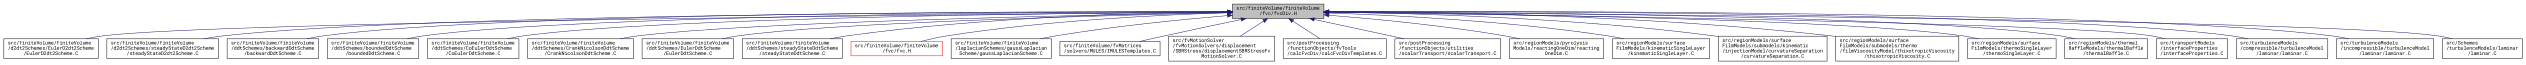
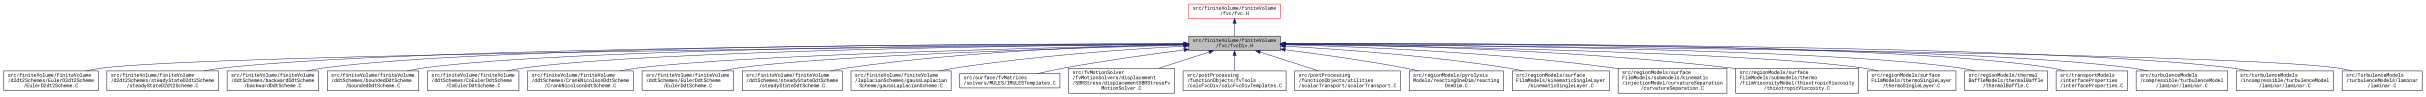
  digraph {
    fontname="Roboto Mono"
    node [color=black fontname="Roboto Mono" fontsize=10 shape=record]
    edge [color=midnightblue dir=back fontname="Roboto Mono" fontsize=10 labelfontname=FreeSans labelfontsize=10 style=solid]
    n1 [fillcolor=grey75 fontcolor=black height=0.2 label="src/finiteVolume/finiteVolume\l/fvc/fvcDiv.H" style=filled width=0.4]
    n2 [height=0.2 label="src/finiteVolume/finiteVolume\l/d2dt2Schemes/EulerD2dt2Scheme\l/EulerD2dt2Scheme.C" width=0.4]
    n3 [height=0.2 label="src/finiteVolume/finiteVolume\l/d2dt2Schemes/steadyStateD2dt2Scheme\l/steadyStateD2dt2Scheme.C" width=0.4]
    n4 [height=0.2 label="src/finiteVolume/finiteVolume\l/ddtSchemes/backwardDdtScheme\l/backwardDdtScheme.C" width=0.4]
    n5 [height=0.2 label="src/finiteVolume/finiteVolume\l/ddtSchemes/boundedDdtScheme\l/boundedDdtScheme.C" width=0.4]
    n6 [height=0.2 label="src/finiteVolume/finiteVolume\l/ddtSchemes/CoEulerDdtScheme\l/CoEulerDdtScheme.C" width=0.4]
    n7 [height=0.2 label="src/finiteVolume/finiteVolume\l/ddtSchemes/CrankNicolsonDdtScheme\l/CrankNicolsonDdtScheme.C" width=0.4]
    n8 [height=0.2 label="src/finiteVolume/finiteVolume\l/ddtSchemes/EulerDdtScheme\l/EulerDdtScheme.C" width=0.4]
    n9 [height=0.2 label="src/finiteVolume/finiteVolume\l/ddtSchemes/steadyStateDdtScheme\l/steadyStateDdtScheme.C" width=0.4]
    n10 [color=red height=0.2 label="src/finiteVolume/finiteVolume\l/fvc/fvc.H" width=0.4]
    n11 [height=0.2 label="src/finiteVolume/finiteVolume\l/laplacianSchemes/gaussLaplacian\lScheme/gaussLaplacianScheme.C" width=0.4]
-   n12 [height=0.2 label="src/finiteVolume/fvMatrices\l/solvers/MULES/IMULESTemplates.C" width=0.4]
+   n12 [height=0.2 label="src/surface/fvMatrices\l/solvers/MULES/IMULESTemplates.C" width=0.4]
    n13 [height=0.2 label="src/fvMotionSolver\l/fvMotionSolvers/displacement\l/SBRStress/displacementSBRStressFv\lMotionSolver.C" width=0.4]
    n14 [height=0.2 label="src/postProcessing\l/functionObjects/fvTools\l/calcFvcDiv/calcFvcDivTemplates.C" width=0.4]
    n15 [height=0.2 label="src/postProcessing\l/functionObjects/utilities\l/scalarTransport/scalarTransport.C" width=0.4]
    n16 [height=0.2 label="src/regionModels/pyrolysis\lModels/reactingOneDim/reacting\lOneDim.C" width=0.4]
    n17 [height=0.2 label="src/regionModels/surface\lFilmModels/kinematicSingleLayer\l/kinematicSingleLayer.C" width=0.4]
    n18 [height=0.2 label="src/regionModels/surface\lFilmModels/submodels/kinematic\l/injectionModel/curvatureSeparation\l/curvatureSeparation.C" width=0.4]
    n19 [height=0.2 label="src/regionModels/surface\lFilmModels/submodels/thermo\l/filmViscosityModel/thixotropicViscosity\l/thixotropicViscosity.C" width=0.4]
    n20 [height=0.2 label="src/regionModels/surface\lFilmModels/thermoSingleLayer\l/thermoSingleLayer.C" width=0.4]
    n21 [height=0.2 label="src/regionModels/thermal\lBaffleModels/thermalBaffle\l/thermalBaffle.C" width=0.4]
    n22 [height=0.2 label="src/transportModels\l/interfaceProperties\l/interfaceProperties.C" width=0.4]
    n23 [height=0.2 label="src/turbulenceModels\l/compressible/turbulenceModel\l/laminar/laminar.C" width=0.4]
    n24 [height=0.2 label="src/turbulenceModels\l/incompressible/turbulenceModel\l/laminar/laminar.C" width=0.4]
-   n25 [height=0.2 label="src/Schemes\l/turbulenceModels/laminar\l/laminar.C" width=0.4]
+   n25 [height=0.2 label="src/TurbulenceModels\l/turbulenceModels/laminar\l/laminar.C" width=0.4]
    n1 -> n2
    n1 -> n3
    n1 -> n4
    n1 -> n5
    n1 -> n6
    n1 -> n7
    n1 -> n8
    n1 -> n9
-   n1 -> n10
+   n10 -> n1
    n1 -> n11
    n1 -> n12
    n1 -> n13
    n1 -> n14
    n1 -> n15
    n1 -> n16
    n1 -> n17
    n1 -> n18
    n1 -> n19
    n1 -> n20
    n1 -> n21
    n1 -> n22
    n1 -> n23
    n1 -> n24
    n1 -> n25
  }
